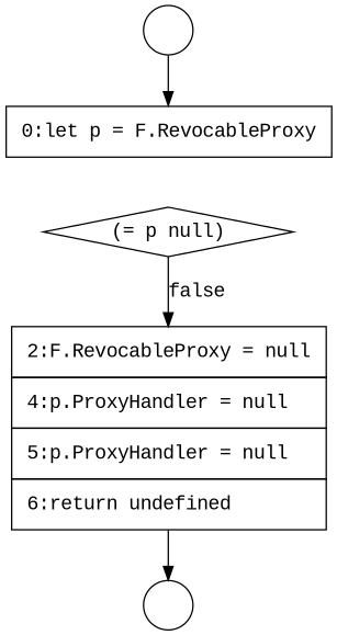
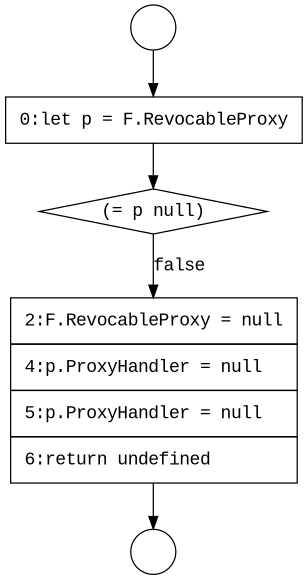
  digraph {
    fontname="Liberation Mono"
    node [color=black fillcolor=white fontname="Liberation Mono" shape=none style=filled]
    edge [color=black fontname="Liberation Mono"]
    n1 [label=<<font color="black">     <table border="0" cellborder="1" cellspacing="0" cellpadding="10">       <tr><td align="left">2:F.RevocableProxy = null</td></tr>       <tr><td align="left">4:p.ProxyHandler = null</td></tr>       <tr><td align="left">5:p.ProxyHandler = null</td></tr>       <tr><td align="left">6:return undefined</td></tr>     </table>   </font>> margin=0]
    n2 [label=" " shape=circle]
    n3 [label=<<font color="black">     <table border="0" cellborder="1" cellspacing="0" cellpadding="10">       <tr><td align="left">0:let p = F.RevocableProxy</td></tr>     </table>   </font>> margin=0]
    n4 [label=<<font color="black">(= p null)</font>> shape=diamond]
    n5 [label=" " shape=circle]
    n1 -> n2
+   n3 -> n4
    n4 -> n1 [label=<<font color="black">false</font>>]
    n5 -> n3
  }
